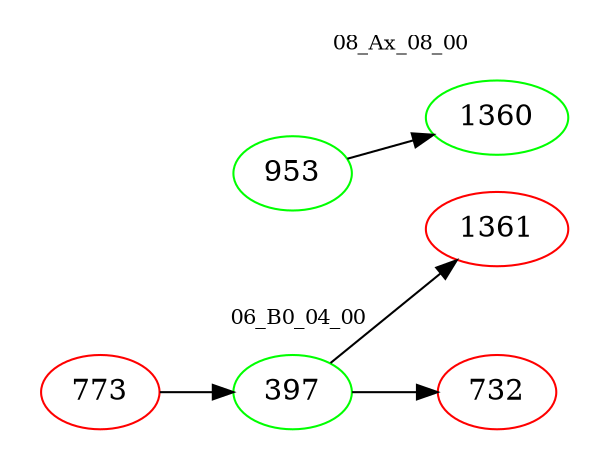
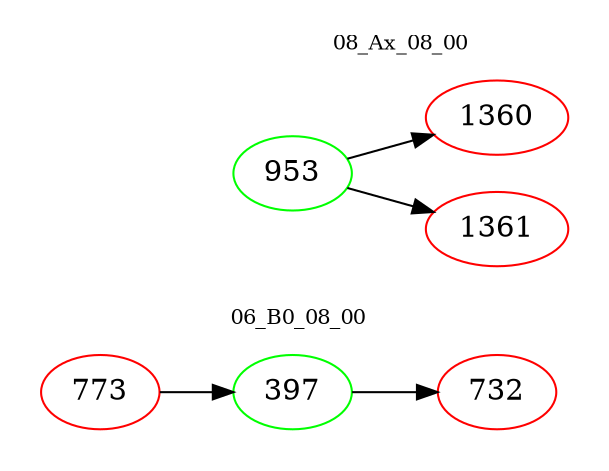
  digraph {
    rankdir=LR
    node [color=red]
    edge [color=black]
    n1 [color=green label=953]
-   n2 [color=green label=1360]
+   n2 [label=1360]
    n3 [label=1361]
    n4 [color=green label=397]
    n5 [label=732]
    n6 [label=773]
    subgraph cluster_1 {
      color=white
      fontsize=10
      label="08_Ax_08_00"
      n1
      n2
      n3
    }
    subgraph cluster_2 {
      color=white
      fontsize=10
-     label="06_B0_04_00"
+     label="06_B0_08_00"
      n4
      n5
      n6
    }
    n1 -> n2
-   n4 -> n3
+   n1 -> n3
    n4 -> n5
    n6 -> n4
  }
